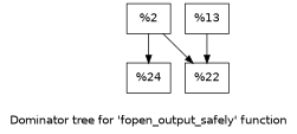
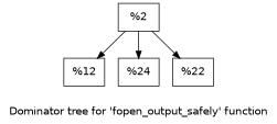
  digraph {
    fontname="DejaVu Sans"
    label="Dominator tree for 'fopen_output_safely' function"
    node [fontname="DejaVu Sans" shape=record]
    edge [fontname="DejaVu Sans"]
    n1 [label="{%2}"]
+   n2 [label="{%12}"]
    n3 [label="{%24}"]
    n4 [label="{%22}"]
-   n5 [label="{%13}"]
+   n1 -> n2
    n1 -> n3
    n1 -> n4
-   n5 -> n4
  }
